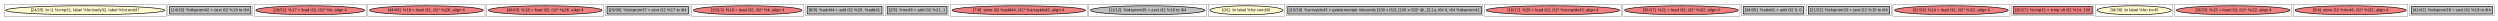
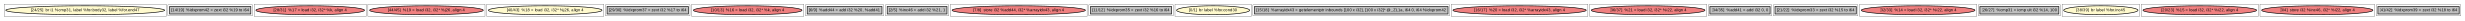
  digraph {
    fontname="Liberation Sans"
    node [fillcolor=grey fontsize=20 penwidth=3.0 shape=ellipse style=filled fontname="Liberation Sans"]
    n1 [fillcolor=lemonchiffon label="[24/25]  br i1 %cmp31, label %for.body32, label %for.end47"]
    n2 [label="[14/19]  %idxprom42 = zext i32 %19 to i64" shape=rectangle]
    n3 [fillcolor=lightcoral label="[28/31]  %17 = load i32, i32* %k, align 4"]
    n4 [fillcolor=lightcoral label="[44/45]  %19 = load i32, i32* %j26, align 4"]
-   n5 [fillcolor=lightcoral label="[40/43]  %18 = load i32, i32* %j26, align 4"]
+   n5 [fillcolor=lemonchiffon label="[40/43]  %18 = load i32, i32* %j26, align 4"]
    n6 [label="[29/30]  %idxprom37 = zext i32 %17 to i64" shape=rectangle]
    n7 [fillcolor=lightcoral label="[10/13]  %16 = load i32, i32* %k, align 4"]
    n8 [label="[6/9]  %add44 = add i32 %20, %add41" shape=rectangle]
    n9 [label="[2/5]  %inc46 = add i32 %21, 1" shape=rectangle]
    n10 [fillcolor=lightcoral label="[7/8]  store i32 %add44, i32* %arrayidx43, align 4"]
-   n11 [label="[11/12]  %idxprom35 = zext i32 %16 to i64"]
+   n11 [label="[11/12]  %idxprom35 = zext i32 %16 to i64" shape=rectangle]
    n12 [fillcolor=lemonchiffon label="[0/1]  br label %for.cond30"]
    n13 [label="[15/18]  %arrayidx43 = getelementptr inbounds [100 x i32], [100 x i32]* @_ZL1a, i64 0, i64 %idxprom42" shape=rectangle]
    n14 [fillcolor=lightcoral label="[16/17]  %20 = load i32, i32* %arrayidx43, align 4"]
    n15 [fillcolor=lightcoral label="[36/37]  %21 = load i32, i32* %i22, align 4"]
    n16 [label="[34/35]  %add41 = add i32 0, 0" shape=rectangle]
    n17 [label="[21/22]  %idxprom33 = zext i32 %15 to i64" shape=rectangle]
    n18 [fillcolor=lightcoral label="[32/33]  %14 = load i32, i32* %i22, align 4"]
-   n19 [fillcolor=lightcoral label="[26/27]  %cmp31 = icmp ult i32 %14, 100" shape=rectangle]
+   n19 [label="[26/27]  %cmp31 = icmp ult i32 %14, 100" shape=rectangle]
    n20 [fillcolor=lemonchiffon label="[38/39]  br label %for.inc45"]
    n21 [fillcolor=lightcoral label="[20/23]  %15 = load i32, i32* %i22, align 4"]
    n22 [fillcolor=lightcoral label="[3/4]  store i32 %inc46, i32* %i22, align 4"]
    n23 [label="[41/42]  %idxprom39 = zext i32 %18 to i64" shape=rectangle]
    subgraph cluster_1 {
      n1
    }
    subgraph cluster_2 {
      n2
    }
    subgraph cluster_3 {
      n3
    }
    subgraph cluster_4 {
      n4
    }
    subgraph cluster_5 {
      n5
    }
    subgraph cluster_6 {
      n6
    }
    subgraph cluster_7 {
      n7
    }
    subgraph cluster_8 {
      n8
    }
    subgraph cluster_9 {
      n9
    }
    subgraph cluster_10 {
      n10
    }
    subgraph cluster_11 {
      n11
    }
    subgraph cluster_12 {
      n12
    }
    subgraph cluster_13 {
      n13
    }
    subgraph cluster_14 {
      n14
    }
    subgraph cluster_15 {
      n15
    }
    subgraph cluster_16 {
      n16
    }
    subgraph cluster_17 {
      n17
    }
    subgraph cluster_18 {
      n18
    }
    subgraph cluster_19 {
      n19
    }
    subgraph cluster_20 {
      n20
    }
    subgraph cluster_21 {
      n21
    }
    subgraph cluster_22 {
      n22
    }
    subgraph cluster_23 {
      n23
    }
  }
